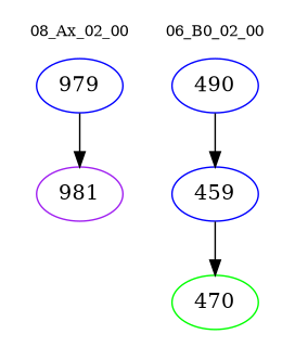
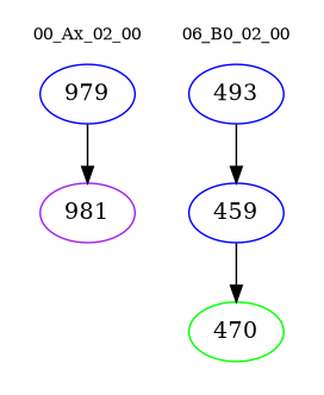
  digraph {
    node [color=blue]
    edge [color=black]
    n1 [label=979]
    n2 [color=purple label=981]
    n3 [label=459]
    n4 [color=green label=470]
-   n5 [label=490]
+   n5 [label=493]
    subgraph cluster_1 {
      color=white
      fontsize=10
-     label="08_Ax_02_00"
+     label="00_Ax_02_00"
      n1
      n2
    }
    subgraph cluster_2 {
      color=white
      fontsize=10
      label="06_B0_02_00"
      n3
      n4
      n5
    }
    n1 -> n2
    n3 -> n4
    n5 -> n3
  }
